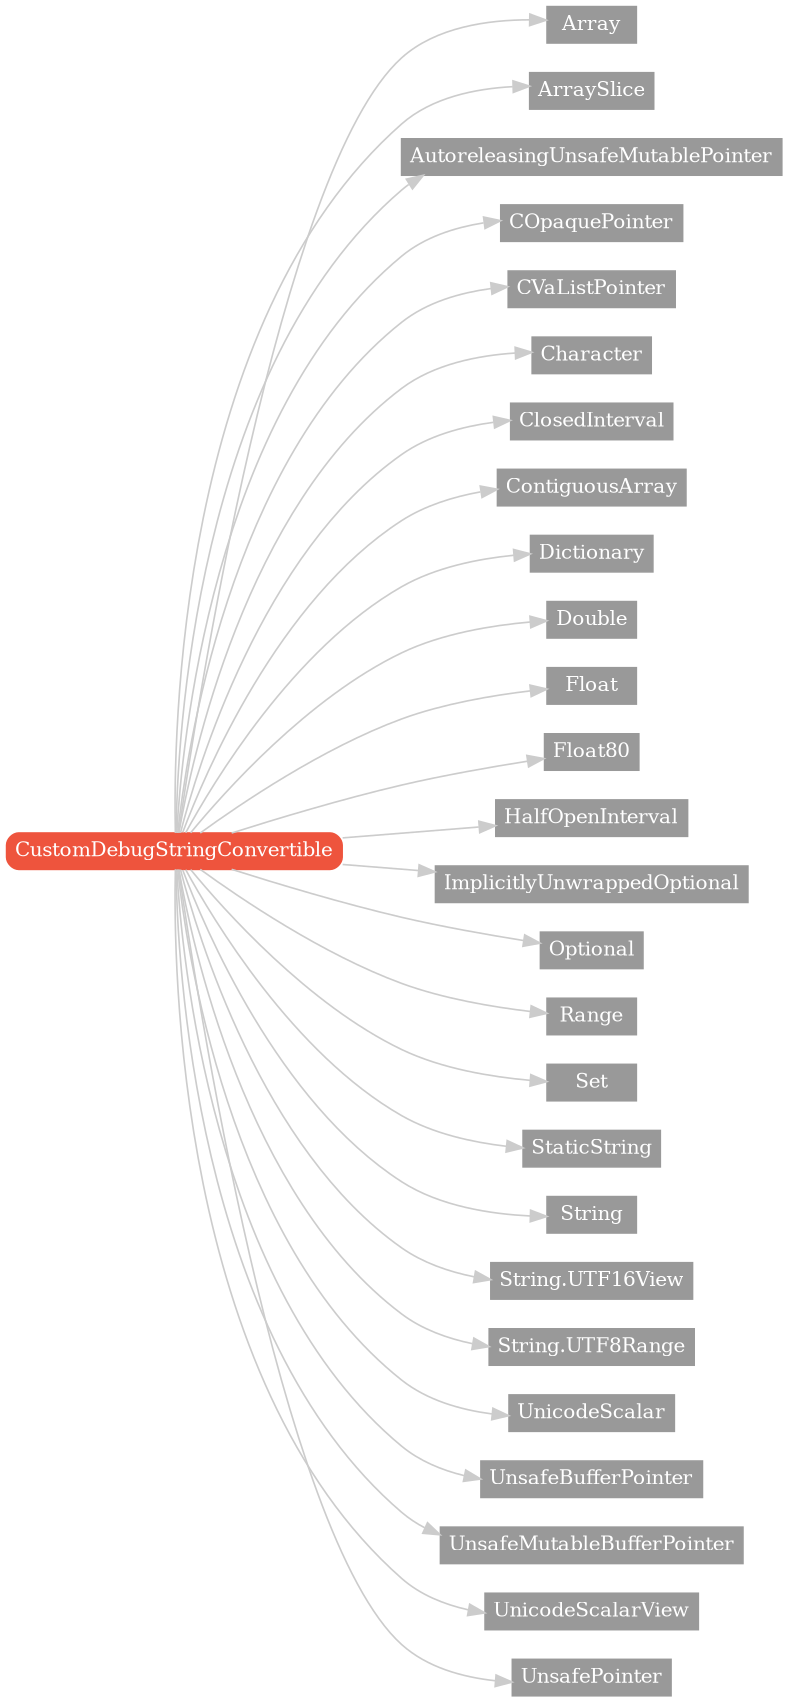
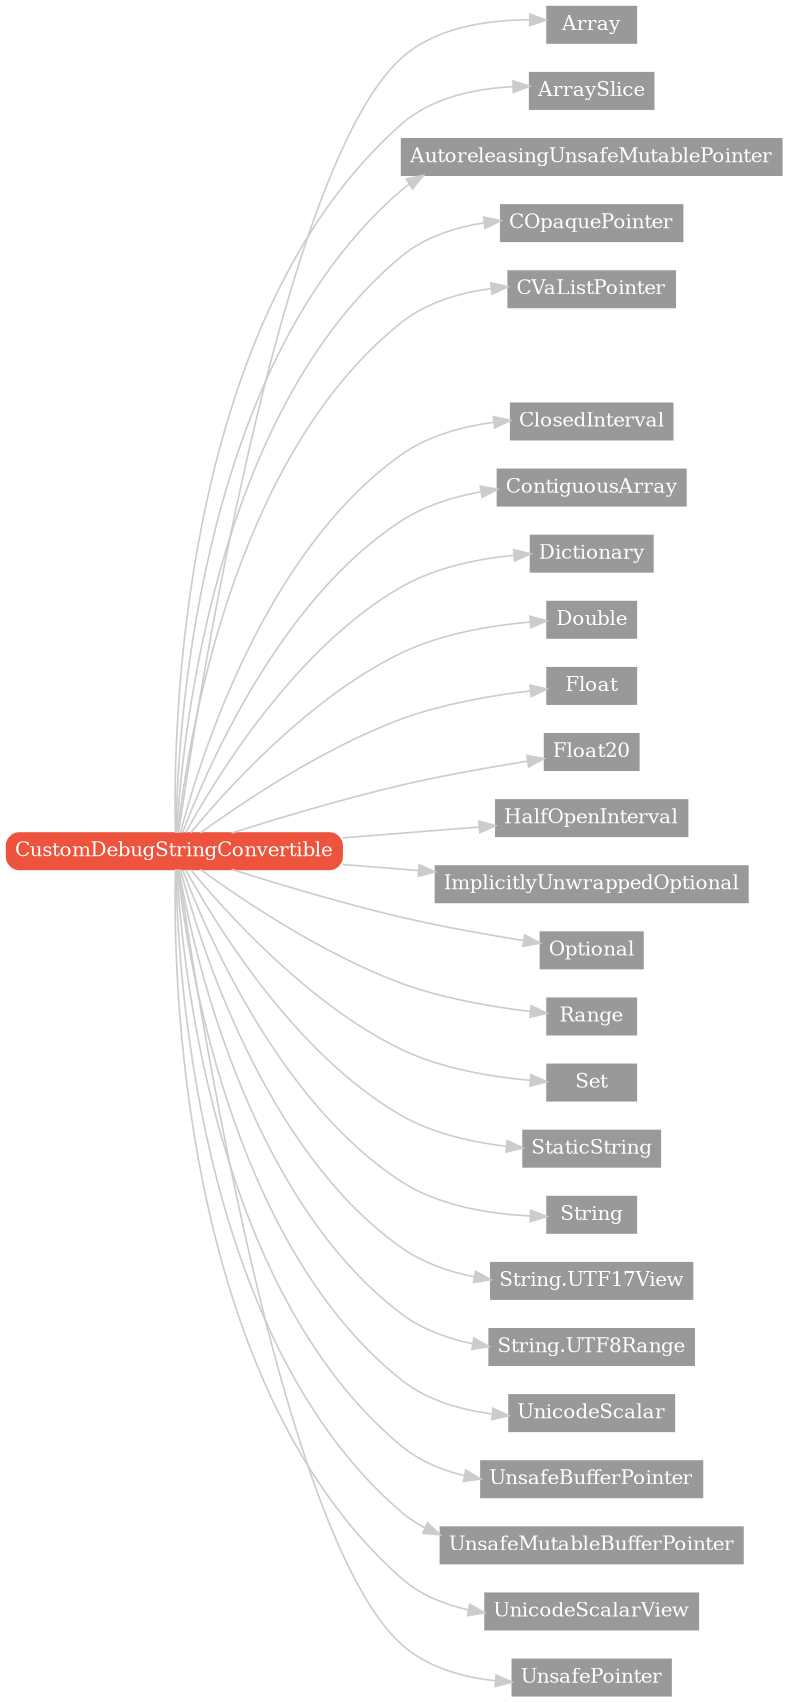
  strict digraph {
    fontname="DejaVu Serif"
    rankdir=LR
    node [color="#999999" fillcolor="#999999" fontcolor=white fontname="DejaVu Serif" fontsize=12 margin="0.07,0.05" shape=box style=filled]
    edge [color="#cccccc" fontname="DejaVu Serif"]
    Array [height=0.3]
    ArraySlice [height=0.3]
    AutoreleasingUnsafeMutablePointer [height=0.3]
    COpaquePointer [height=0.3]
    CVaListPointer [height=0.3]
-   Character [height=0.3]
    ClosedInterval [height=0.3]
    ContiguousArray [height=0.3]
    Dictionary [height=0.3]
    Double [height=0.3]
    Float [height=0.3]
-   Float80 [height=0.3]
+   Float80 [height=0.3 label=Float20]
    HalfOpenInterval [height=0.3]
    ImplicitlyUnwrappedOptional [height=0.3]
    Optional [height=0.3]
    Range [height=0.3]
    Set [height=0.3]
    StaticString [height=0.3]
    String [height=0.3]
-   "String.UTF16View" [height=0.3]
+   "String.UTF16View" [height=0.3 label="String.UTF17View"]
    n21 [height=0.3 label="String.UTF8Range"]
    UnicodeScalar [height=0.3]
    UnsafeBufferPointer [height=0.3]
    UnsafeMutableBufferPointer [height=0.3]
    n25 [height=0.3 label=UnicodeScalarView]
    UnsafePointer [height=0.3]
    CustomDebugStringConvertible [color="#ee543d" fillcolor="#ee543d" height=0.3 style="filled,rounded"]
    subgraph sub_1 {
      rank=max
      Array
      ArraySlice
      AutoreleasingUnsafeMutablePointer
      COpaquePointer
      CVaListPointer
-     Character
      ClosedInterval
      ContiguousArray
      Dictionary
      Double
      Float
      Float80
      HalfOpenInterval
      ImplicitlyUnwrappedOptional
      Optional
      Range
      Set
      StaticString
      String
      "String.UTF16View"
      n21
      UnicodeScalar
      UnsafeBufferPointer
      UnsafeMutableBufferPointer
      n25
      UnsafePointer
    }
    CustomDebugStringConvertible -> Array
    CustomDebugStringConvertible -> ArraySlice
    CustomDebugStringConvertible -> AutoreleasingUnsafeMutablePointer
    CustomDebugStringConvertible -> COpaquePointer
    CustomDebugStringConvertible -> CVaListPointer
-   CustomDebugStringConvertible -> Character
    CustomDebugStringConvertible -> ClosedInterval
    CustomDebugStringConvertible -> ContiguousArray
    CustomDebugStringConvertible -> Dictionary
    CustomDebugStringConvertible -> Double
    CustomDebugStringConvertible -> Float
    CustomDebugStringConvertible -> Float80
    CustomDebugStringConvertible -> HalfOpenInterval
    CustomDebugStringConvertible -> ImplicitlyUnwrappedOptional
    CustomDebugStringConvertible -> Optional
    CustomDebugStringConvertible -> Range
    CustomDebugStringConvertible -> Set
    CustomDebugStringConvertible -> StaticString
    CustomDebugStringConvertible -> String
    CustomDebugStringConvertible -> "String.UTF16View"
    CustomDebugStringConvertible -> n21
    CustomDebugStringConvertible -> UnicodeScalar
    CustomDebugStringConvertible -> UnsafeBufferPointer
    CustomDebugStringConvertible -> UnsafeMutableBufferPointer
    CustomDebugStringConvertible -> n25
    CustomDebugStringConvertible -> UnsafePointer
  }
